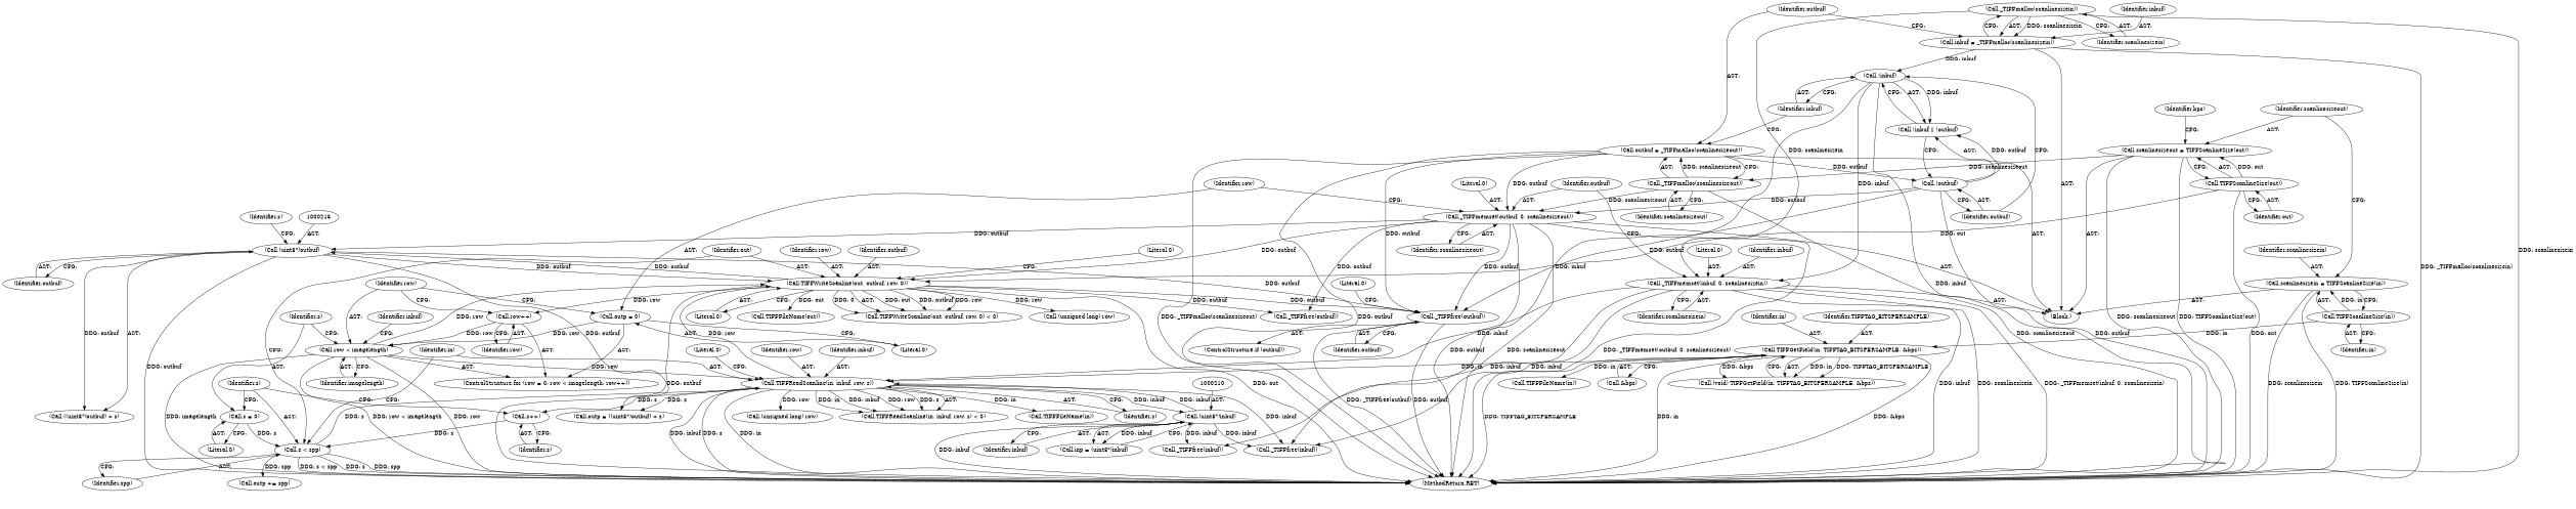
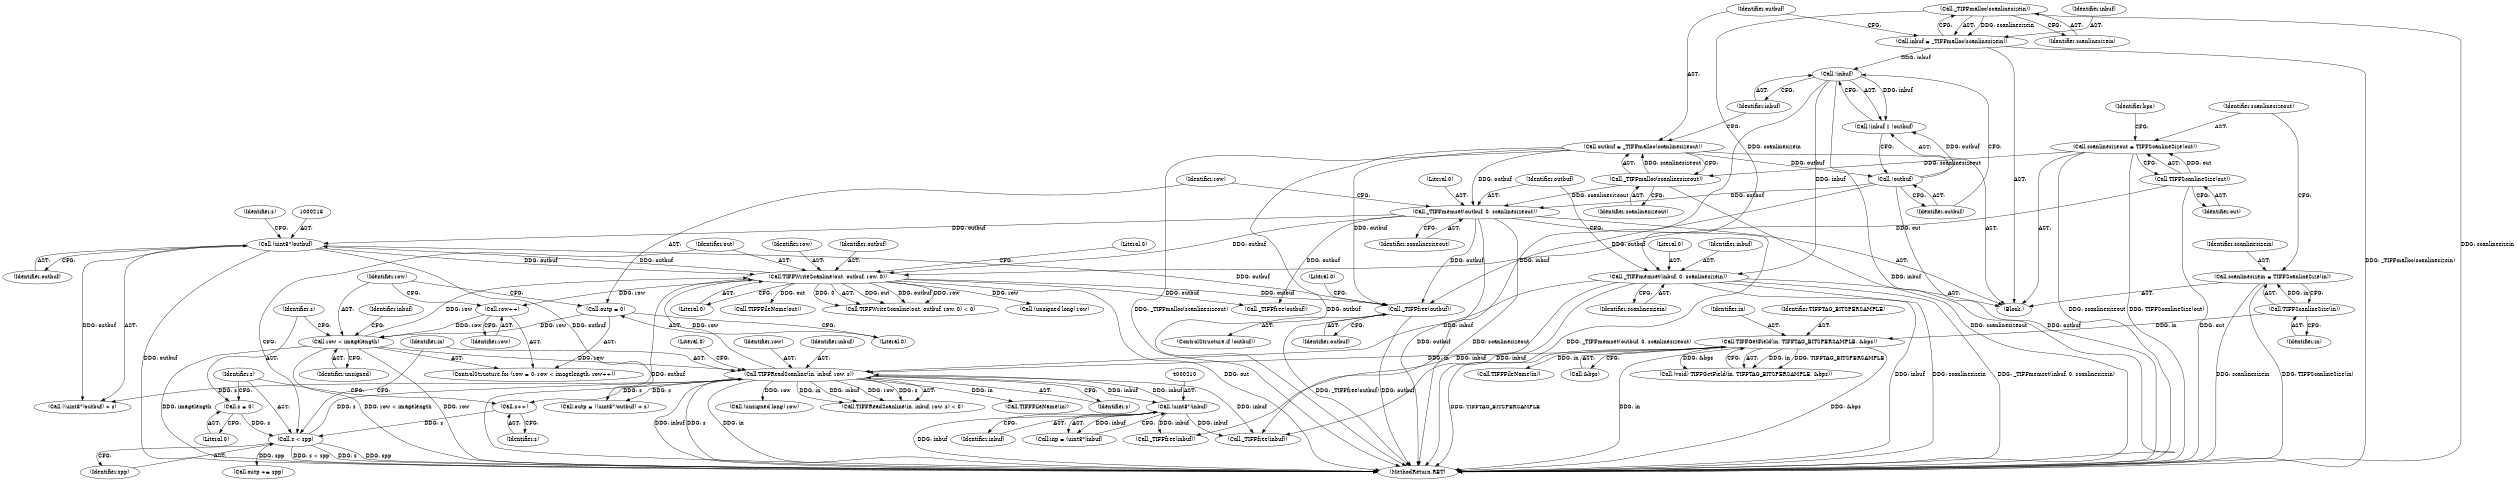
  digraph {
    n1 [label="(Call,_TIFFfree(outbuf))"]
    n2 [label="(Identifier,outbuf)"]
    n3 [label="(MethodReturn,RET)"]
    n4 [label="(ControlStructure,if (outbuf))"]
    n5 [label="(Call,_TIFFmemset(outbuf, 0, scanlinesizeout))"]
    n6 [label="(Call,(uint8*)outbuf)"]
    n7 [label="(Call,TIFFWriteScanline(out, outbuf, row, 0))"]
    n8 [label="(Identifier,scanlinesizeout)"]
    n9 [label="(Call,_TIFFfree(outbuf))"]
    n10 [label="(Block,)"]
    n11 [label="(Call,outp = ((uint8*)outbuf) + s)"]
    n12 [label="(Identifier,outbuf)"]
    n13 [label="(Call,((uint8*)outbuf) + s)"]
    n14 [label="(Call,row++)"]
    n15 [label="(Call,(unsigned long) row)"]
    n16 [label="(Literal,0)"]
    n17 [label="(Call,TIFFFileName(out))"]
    n18 [label="(Call,TIFFWriteScanline(out, outbuf, row, 0) < 0)"]
    n19 [label="(Call,!outbuf)"]
    n20 [label="(Identifier,outbuf)"]
    n21 [label="(Call,!inbuf || !outbuf)"]
    n22 [label="(Call,!inbuf)"]
    n23 [label="(Call,outbuf = _TIFFmalloc(scanlinesizeout))"]
    n24 [label="(Call,_TIFFmalloc(scanlinesizeout))"]
    n25 [label="(Identifier,scanlinesizeout)"]
    n26 [label="(Call,scanlinesizeout = TIFFScanlineSize(out))"]
    n27 [label="(Call,TIFFScanlineSize(out))"]
    n28 [label="(Identifier,out)"]
    n29 [label="(Call,row < imagelength)"]
    n30 [label="(ControlStructure,for (row = 0; row < imagelength; row++))"]
    n31 [label="(Identifier,row)"]
    n32 [label="(Call,TIFFReadScanline(in, inbuf, row, s))"]
-   n33 [label="(Identifier,imagelength)"]
+   n33 [label="(Identifier,unsigned)"]
    n34 [label="(Call,(uint8*)inbuf)"]
    n35 [label="(Call,s++)"]
    n36 [label="(Call,(unsigned long) row)"]
    n37 [label="(Call,_TIFFfree(inbuf))"]
    n38 [label="(Call,TIFFReadScanline(in, inbuf, row, s) < 0)"]
    n39 [label="(Call,TIFFFileName(in))"]
    n40 [label="(Identifier,s)"]
    n41 [label="(Call,outp = 0)"]
    n42 [label="(Literal,0)"]
    n43 [label="(Call,_TIFFfree(inbuf))"]
    n44 [label="(Identifier,inbuf)"]
    n45 [label="(Call,inp = (uint8*)inbuf)"]
    n46 [label="(Call,s < spp)"]
    n47 [label="(Identifier,s)"]
    n48 [label="(Call,TIFFGetField(in, TIFFTAG_BITSPERSAMPLE, &bps))"]
    n49 [label="(Call,(void) TIFFGetField(in, TIFFTAG_BITSPERSAMPLE, &bps))"]
    n50 [label="(Call,TIFFFileName(in))"]
    n51 [label="(Call,&bps)"]
    n52 [label="(Call,TIFFScanlineSize(in))"]
    n53 [label="(Call,scanlinesizein = TIFFScanlineSize(in))"]
    n54 [label="(Identifier,in)"]
    n55 [label="(Call,_TIFFmemset(inbuf, 0, scanlinesizein))"]
    n56 [label="(Identifier,scanlinesizein)"]
    n57 [label="(Identifier,inbuf)"]
    n58 [label="(Call,inbuf = _TIFFmalloc(scanlinesizein))"]
    n59 [label="(Call,_TIFFmalloc(scanlinesizein))"]
    n60 [label="(Identifier,scanlinesizein)"]
    n61 [label="(Identifier,spp)"]
    n62 [label="(Call,outp += spp)"]
    n63 [label="(Call,s = 0)"]
    n64 [label="(Literal,0)"]
    n65 [label="(Literal,0)"]
    n66 [label="(Identifier,in)"]
    n67 [label="(Literal,0)"]
    n68 [label="(Identifier,s)"]
    n69 [label="(Identifier,inbuf)"]
    n70 [label="(Literal,0)"]
    n71 [label="(Identifier,row)"]
    n72 [label="(Identifier,bps)"]
    n73 [label="(Identifier,outbuf)"]
    n74 [label="(Identifier,outbuf)"]
    n75 [label="(Identifier,s)"]
    n76 [label="(Literal,0)"]
    n77 [label="(Identifier,inbuf)"]
    n78 [label="(Identifier,out)"]
    n79 [label="(Identifier,in)"]
    n80 [label="(Identifier,TIFFTAG_BITSPERSAMPLE)"]
    n81 [label="(Identifier,scanlinesizeout)"]
    n82 [label="(Identifier,row)"]
    n83 [label="(Literal,0)"]
    n84 [label="(Identifier,s)"]
    n85 [label="(Identifier,row)"]
    n86 [label="(Identifier,outbuf)"]
    n87 [label="(Identifier,inbuf)"]
    n88 [label="(Identifier,row)"]
    n89 [label="(Identifier,scanlinesizein)"]
    n90 [label="(Identifier,inbuf)"]
    1000216
-   1000210
+   1000210 [label=4000210]
    n1 -> n2 [label="CFG: "]
    n1 -> n3 [label="DDG: outbuf"]
    n1 -> n3 [label="DDG: _TIFFfree(outbuf)"]
    n1 -> n4 [label="AST: "]
    n2 -> n1 [label="AST: "]
    n5 -> n1 [label="DDG: outbuf"]
    n5 -> n3 [label="DDG: outbuf"]
    n5 -> n3 [label="DDG: scanlinesizeout"]
    n5 -> n3 [label="DDG: _TIFFmemset(outbuf, 0, scanlinesizeout)"]
    n5 -> n6 [label="DDG: outbuf"]
    n5 -> n7 [label="DDG: outbuf"]
    n5 -> n8 [label="CFG: "]
    n5 -> n9 [label="DDG: outbuf"]
    n5 -> n10 [label="AST: "]
    n6 -> n1 [label="DDG: outbuf"]
    n6 -> n3 [label="DDG: outbuf"]
    n6 -> n7 [label="DDG: outbuf"]
    n6 -> n11 [label="DDG: outbuf"]
    n6 -> n12 [label="CFG: "]
    n6 -> n13 [label="AST: "]
    n6 -> n13 [label="DDG: outbuf"]
    n7 -> n1 [label="DDG: outbuf"]
    n7 -> n3 [label="DDG: out"]
    n7 -> n3 [label="DDG: outbuf"]
    n7 -> n6 [label="DDG: outbuf"]
    n7 -> n9 [label="DDG: outbuf"]
    n7 -> n14 [label="DDG: row"]
    n7 -> n15 [label="DDG: row"]
    n7 -> n16 [label="CFG: "]
    n7 -> n17 [label="DDG: out"]
    n7 -> n18 [label="AST: "]
    n7 -> n18 [label="DDG: out"]
    n7 -> n18 [label="DDG: outbuf"]
    n7 -> n18 [label="DDG: row"]
    n7 -> n18 [label="DDG: 0"]
    n8 -> n5 [label="AST: "]
    n12 -> n6 [label="AST: "]
    n14 -> n29 [label="DDG: row"]
    n14 -> n30 [label="AST: "]
    n14 -> n31 [label="CFG: "]
    n16 -> n7 [label="AST: "]
    n19 -> n1 [label="DDG: outbuf"]
    n19 -> n3 [label="DDG: outbuf"]
    n19 -> n5 [label="DDG: outbuf"]
    n19 -> n20 [label="CFG: "]
    n19 -> n21 [label="AST: "]
    n19 -> n21 [label="DDG: outbuf"]
    n20 -> n19 [label="AST: "]
    n20 -> n22 [label="CFG: "]
    n21 -> n19 [label="CFG: "]
    n21 -> n22 [label="CFG: "]
    n22 -> n3 [label="DDG: inbuf"]
    n22 -> n21 [label="AST: "]
    n22 -> n21 [label="DDG: inbuf"]
    n22 -> n37 [label="DDG: inbuf"]
    n22 -> n55 [label="DDG: inbuf"]
    n22 -> n57 [label="CFG: "]
    n23 -> n1 [label="DDG: outbuf"]
    n23 -> n3 [label="DDG: outbuf"]
    n23 -> n3 [label="DDG: _TIFFmalloc(scanlinesizeout)"]
    n23 -> n5 [label="DDG: outbuf"]
    n23 -> n10 [label="AST: "]
    n23 -> n19 [label="DDG: outbuf"]
    n23 -> n24 [label="CFG: "]
    n24 -> n3 [label="DDG: scanlinesizeout"]
    n24 -> n5 [label="DDG: scanlinesizeout"]
    n24 -> n23 [label="AST: "]
    n24 -> n23 [label="DDG: scanlinesizeout"]
    n24 -> n25 [label="CFG: "]
    n25 -> n24 [label="AST: "]
    n26 -> n3 [label="DDG: TIFFScanlineSize(out)"]
    n26 -> n3 [label="DDG: scanlinesizeout"]
    n26 -> n10 [label="AST: "]
    n26 -> n24 [label="DDG: scanlinesizeout"]
    n26 -> n27 [label="CFG: "]
    n27 -> n3 [label="DDG: out"]
    n27 -> n7 [label="DDG: out"]
    n27 -> n26 [label="AST: "]
    n27 -> n26 [label="DDG: out"]
    n27 -> n28 [label="CFG: "]
    n28 -> n27 [label="AST: "]
    n29 -> n3 [label="DDG: row"]
    n29 -> n3 [label="DDG: imagelength"]
    n29 -> n3 [label="DDG: row < imagelength"]
    n29 -> n7 [label="DDG: row"]
    n29 -> n30 [label="AST: "]
    n29 -> n32 [label="DDG: row"]
    n29 -> n33 [label="CFG: "]
    n31 -> n14 [label="AST: "]
    n32 -> n3 [label="DDG: s"]
    n32 -> n3 [label="DDG: in"]
    n32 -> n3 [label="DDG: inbuf"]
    n32 -> n7 [label="DDG: row"]
    n32 -> n11 [label="DDG: s"]
+   n32 -> n13 [label="DDG: s"]
    n32 -> n34 [label="DDG: inbuf"]
    n32 -> n35 [label="DDG: s"]
    n32 -> n36 [label="DDG: row"]
    n32 -> n37 [label="DDG: inbuf"]
    n32 -> n38 [label="AST: "]
    n32 -> n38 [label="DDG: in"]
    n32 -> n38 [label="DDG: inbuf"]
    n32 -> n38 [label="DDG: row"]
    n32 -> n38 [label="DDG: s"]
    n32 -> n39 [label="DDG: in"]
    n32 -> n40 [label="CFG: "]
    n33 -> n29 [label="AST: "]
    n34 -> n3 [label="DDG: inbuf"]
    n34 -> n32 [label="DDG: inbuf"]
    n34 -> n37 [label="DDG: inbuf"]
    n34 -> n43 [label="DDG: inbuf"]
    n34 -> n44 [label="CFG: "]
    n34 -> n45 [label="AST: "]
    n34 -> n45 [label="DDG: inbuf"]
    n35 -> n46 [label="DDG: s"]
    n35 -> n47 [label="CFG: "]
    n40 -> n32 [label="AST: "]
    n41 -> n29 [label="DDG: row"]
    n41 -> n30 [label="AST: "]
    n41 -> n42 [label="CFG: "]
    n42 -> n41 [label="AST: "]
    n44 -> n34 [label="AST: "]
    n45 -> n34 [label="CFG: "]
    n46 -> n3 [label="DDG: s < spp"]
    n46 -> n3 [label="DDG: s"]
    n46 -> n3 [label="DDG: spp"]
    n46 -> n32 [label="DDG: s"]
    n46 -> n61 [label="CFG: "]
    n46 -> n62 [label="DDG: spp"]
    n47 -> n35 [label="AST: "]
    n48 -> n3 [label="DDG: &bps"]
    n48 -> n3 [label="DDG: TIFFTAG_BITSPERSAMPLE"]
    n48 -> n3 [label="DDG: in"]
    n48 -> n32 [label="DDG: in"]
    n48 -> n49 [label="AST: "]
    n48 -> n49 [label="DDG: in"]
    n48 -> n49 [label="DDG: TIFFTAG_BITSPERSAMPLE"]
    n48 -> n49 [label="DDG: &bps"]
    n48 -> n50 [label="DDG: in"]
    n48 -> n51 [label="CFG: "]
    n49 -> n48 [label="CFG: "]
    n51 -> n48 [label="AST: "]
    n52 -> n48 [label="DDG: in"]
    n52 -> n53 [label="AST: "]
    n52 -> n53 [label="DDG: in"]
    n52 -> n54 [label="CFG: "]
    n53 -> n3 [label="DDG: TIFFScanlineSize(in)"]
    n53 -> n3 [label="DDG: scanlinesizein"]
    n53 -> n10 [label="AST: "]
    n53 -> n52 [label="CFG: "]
    n54 -> n52 [label="AST: "]
    n55 -> n3 [label="DDG: _TIFFmemset(inbuf, 0, scanlinesizein)"]
    n55 -> n3 [label="DDG: inbuf"]
    n55 -> n3 [label="DDG: scanlinesizein"]
    n55 -> n10 [label="AST: "]
    n55 -> n32 [label="DDG: inbuf"]
    n55 -> n37 [label="DDG: inbuf"]
    n55 -> n43 [label="DDG: inbuf"]
    n55 -> n56 [label="CFG: "]
    n56 -> n55 [label="AST: "]
    n57 -> n22 [label="AST: "]
    n57 -> n23 [label="CFG: "]
    n58 -> n3 [label="DDG: _TIFFmalloc(scanlinesizein)"]
    n58 -> n10 [label="AST: "]
    n58 -> n22 [label="DDG: inbuf"]
    n58 -> n59 [label="CFG: "]
    n59 -> n3 [label="DDG: scanlinesizein"]
    n59 -> n55 [label="DDG: scanlinesizein"]
    n59 -> n58 [label="AST: "]
    n59 -> n58 [label="DDG: scanlinesizein"]
    n59 -> n60 [label="CFG: "]
    n60 -> n59 [label="AST: "]
    n61 -> n46 [label="AST: "]
    n63 -> n46 [label="DDG: s"]
    n63 -> n64 [label="CFG: "]
    n64 -> n63 [label="AST: "]
    n65 -> n1 [label="CFG: "]
    n66 -> n32 [label="AST: "]
    n66 -> n46 [label="CFG: "]
    n67 -> n55 [label="AST: "]
    n68 -> n29 [label="CFG: "]
    n68 -> n63 [label="AST: "]
    n69 -> n32 [label="AST: "]
    n70 -> n5 [label="AST: "]
    n71 -> n14 [label="CFG: "]
    n71 -> n29 [label="AST: "]
    n71 -> n41 [label="CFG: "]
    n72 -> n26 [label="CFG: "]
    n73 -> n23 [label="AST: "]
    n73 -> n58 [label="CFG: "]
    n74 -> n5 [label="AST: "]
    n74 -> n55 [label="CFG: "]
    n75 -> n35 [label="CFG: "]
    n75 -> n46 [label="AST: "]
    n75 -> n63 [label="CFG: "]
    n76 -> n7 [label="CFG: "]
    n77 -> n55 [label="AST: "]
    n78 -> n7 [label="AST: "]
    n78 -> n46 [label="CFG: "]
    n79 -> n48 [label="AST: "]
    n80 -> n48 [label="AST: "]
    n81 -> n26 [label="AST: "]
    n81 -> n53 [label="CFG: "]
    n82 -> n5 [label="CFG: "]
    n82 -> n41 [label="AST: "]
    n83 -> n32 [label="CFG: "]
    n84 -> n6 [label="CFG: "]
    n85 -> n7 [label="AST: "]
    n86 -> n7 [label="AST: "]
    n87 -> n58 [label="AST: "]
    n88 -> n32 [label="AST: "]
    n89 -> n53 [label="AST: "]
    n90 -> n29 [label="CFG: "]
    1000216 -> n6 [label="AST: "]
    1000210 -> n34 [label="AST: "]
  }
